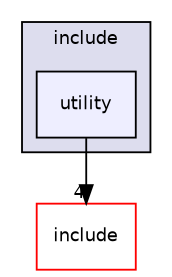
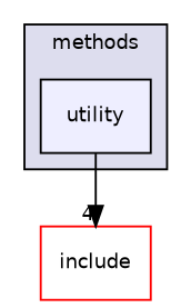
  digraph {
    compound=true
    node [fontname=Helvetica fontsize=10 shape=box style=filled]
    n1 [fillcolor="#eeeeff" label=utility pencolor=black]
    n2 [color=red fillcolor=white label=include]
    subgraph cluster_1 {
      bgcolor="#ddddee"
      fontname=Helvetica
      fontsize=10
-     label=include
+     label=methods
      pencolor=black
      n1
    }
    n1 -> n2 [headlabel=4 labeldistance=1.5 labelfontname=Helvetica labelfontsize=10]
  }
